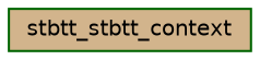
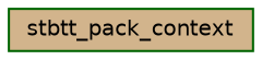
  digraph {
    rankdir=TB
-   n1 [color=darkgreen fillcolor=tan fontname=Helvetica fontsize=10 height=0.2 label=stbtt_stbtt_context shape=box style=filled width=0.4]
+   n1 [color=darkgreen fillcolor=tan fontname=Helvetica fontsize=10 height=0.2 label=stbtt_pack_context shape=box style=filled width=0.4]
  }
